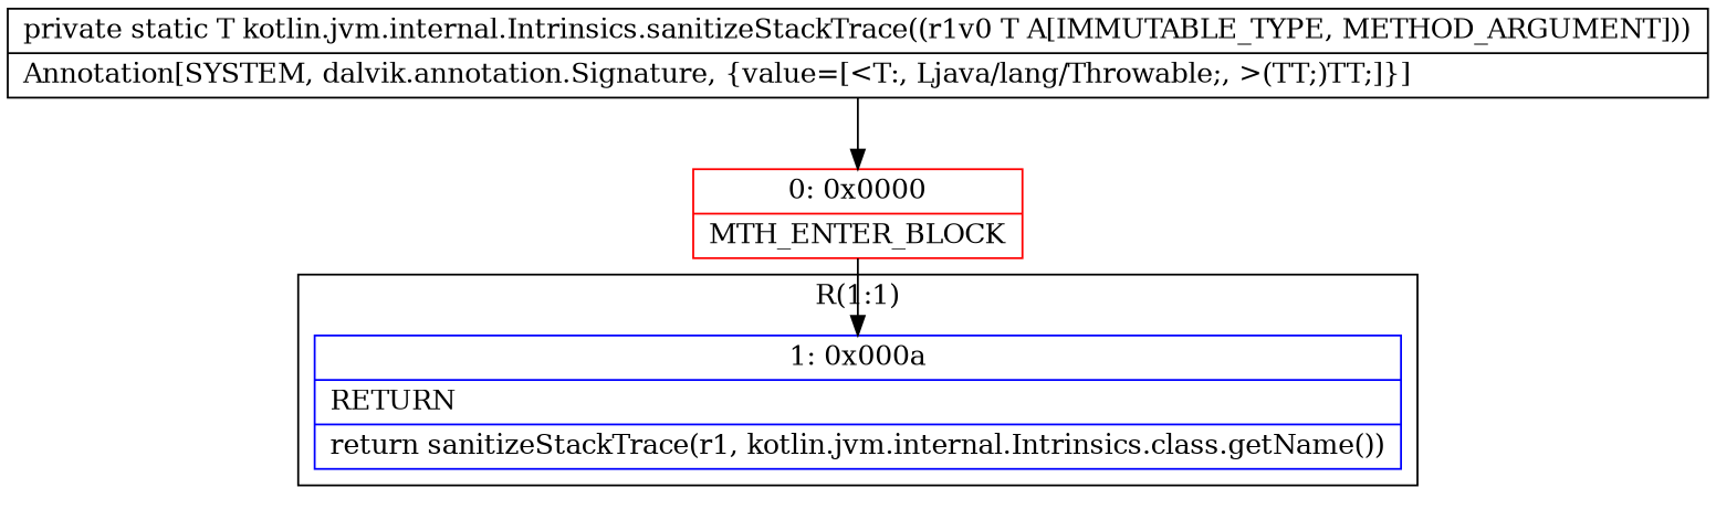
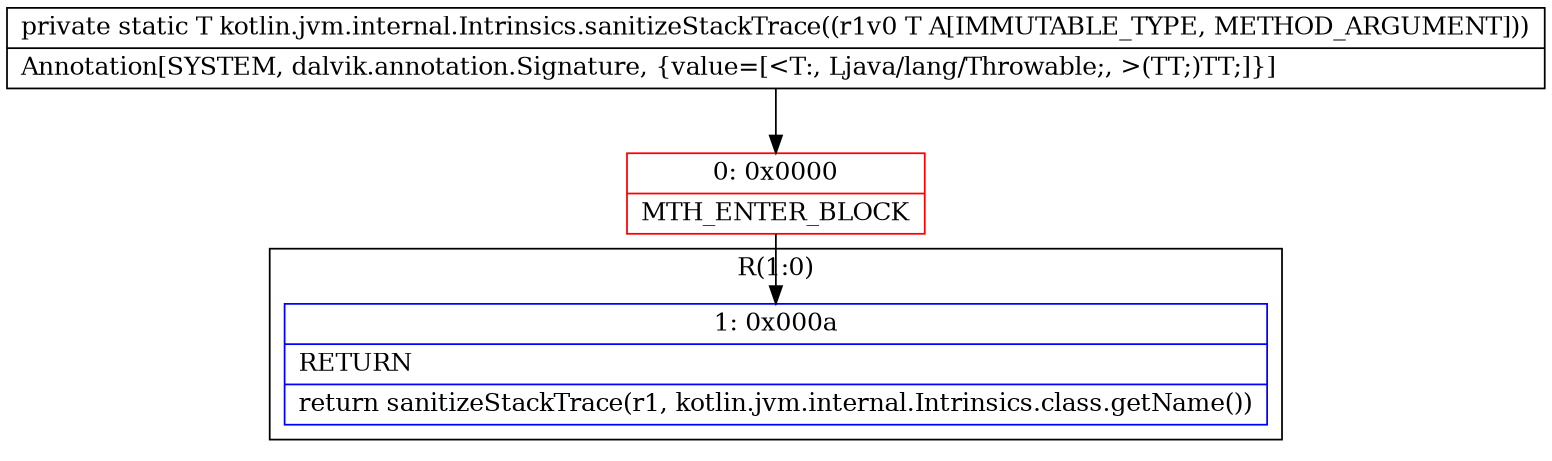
  digraph {
    node [shape=record]
    n1 [color=blue label="{1\:\ 0x000a|RETURN\l|return sanitizeStackTrace(r1, kotlin.jvm.internal.Intrinsics.class.getName())\l}"]
    n2 [color=red label="{0\:\ 0x0000|MTH_ENTER_BLOCK\l}"]
    n3 [label="{private static T kotlin.jvm.internal.Intrinsics.sanitizeStackTrace((r1v0 T A[IMMUTABLE_TYPE, METHOD_ARGUMENT]))  | Annotation[SYSTEM, dalvik.annotation.Signature, \{value=[\<T:, Ljava\/lang\/Throwable;, \>(TT;)TT;]\}]\l}"]
    subgraph cluster_1 {
-     label="R(1:1)"
+     label="R(1:0)"
      n1
    }
    n2 -> n1
    n3 -> n2
  }
